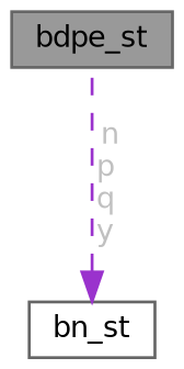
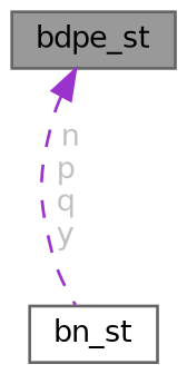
  digraph {
    node [color=gray40 fontname=Helvetica fontsize=10 shape=box style=filled]
    n1 [fillcolor=grey60 fontcolor=black height=0.2 label=bdpe_st width=0.4]
    n2 [fillcolor=white height=0.2 label=bn_st width=0.4]
-   n2 -> n1 [color=darkorchid3 dir=back fontcolor=grey fontname=Helvetica fontsize=10 label=" n\np\nq\ny" labelfontname=Helvetica labelfontsize=10 style=dashed]
+   n1 -> n2 [color=darkorchid3 dir=back fontcolor=grey fontname=Helvetica fontsize=10 label=" n\np\nq\ny" labelfontname=Helvetica labelfontsize=10 style=dashed]
  }
